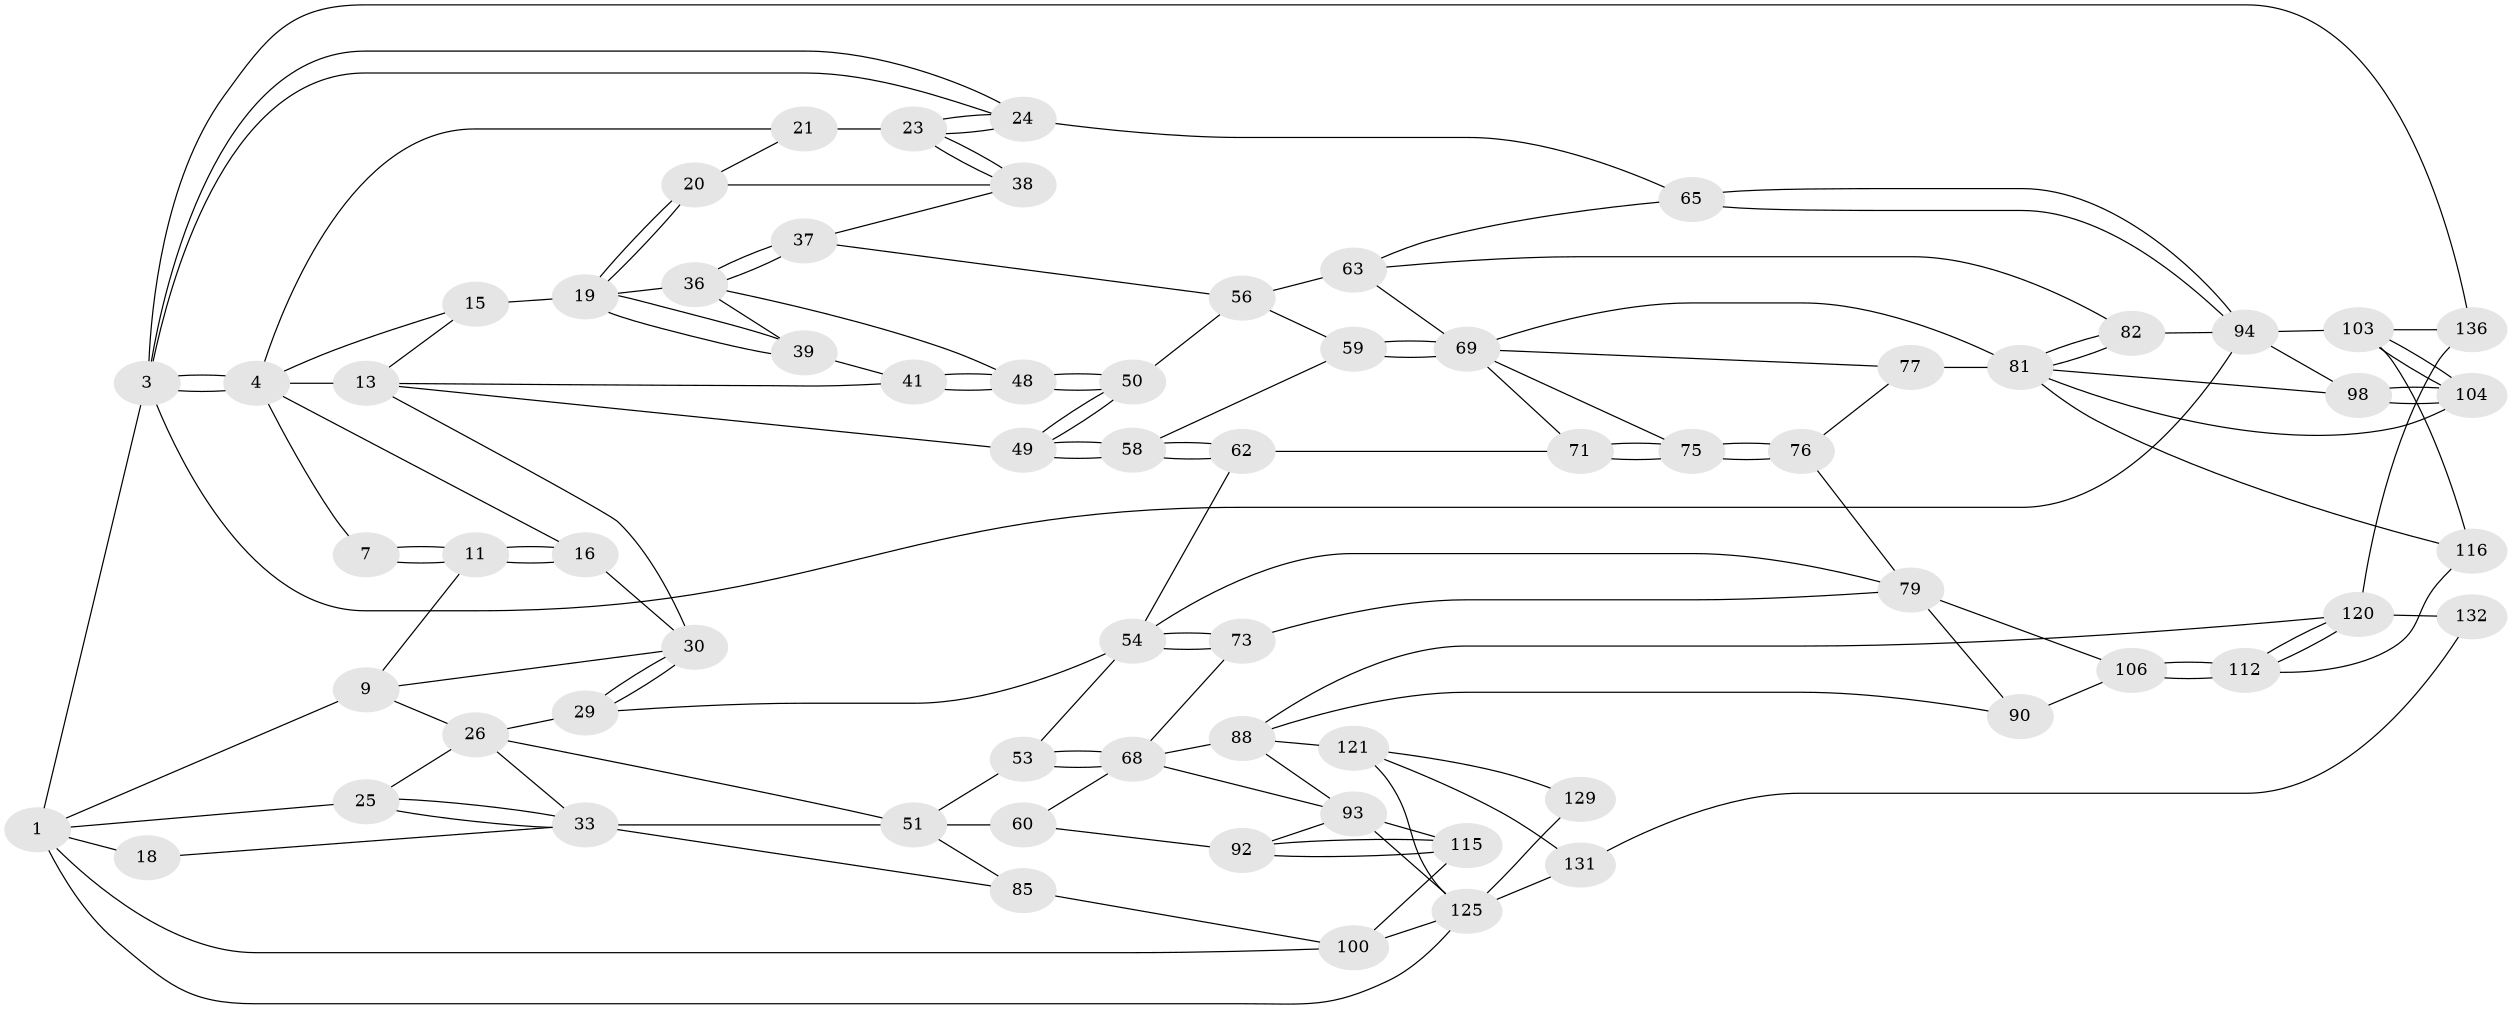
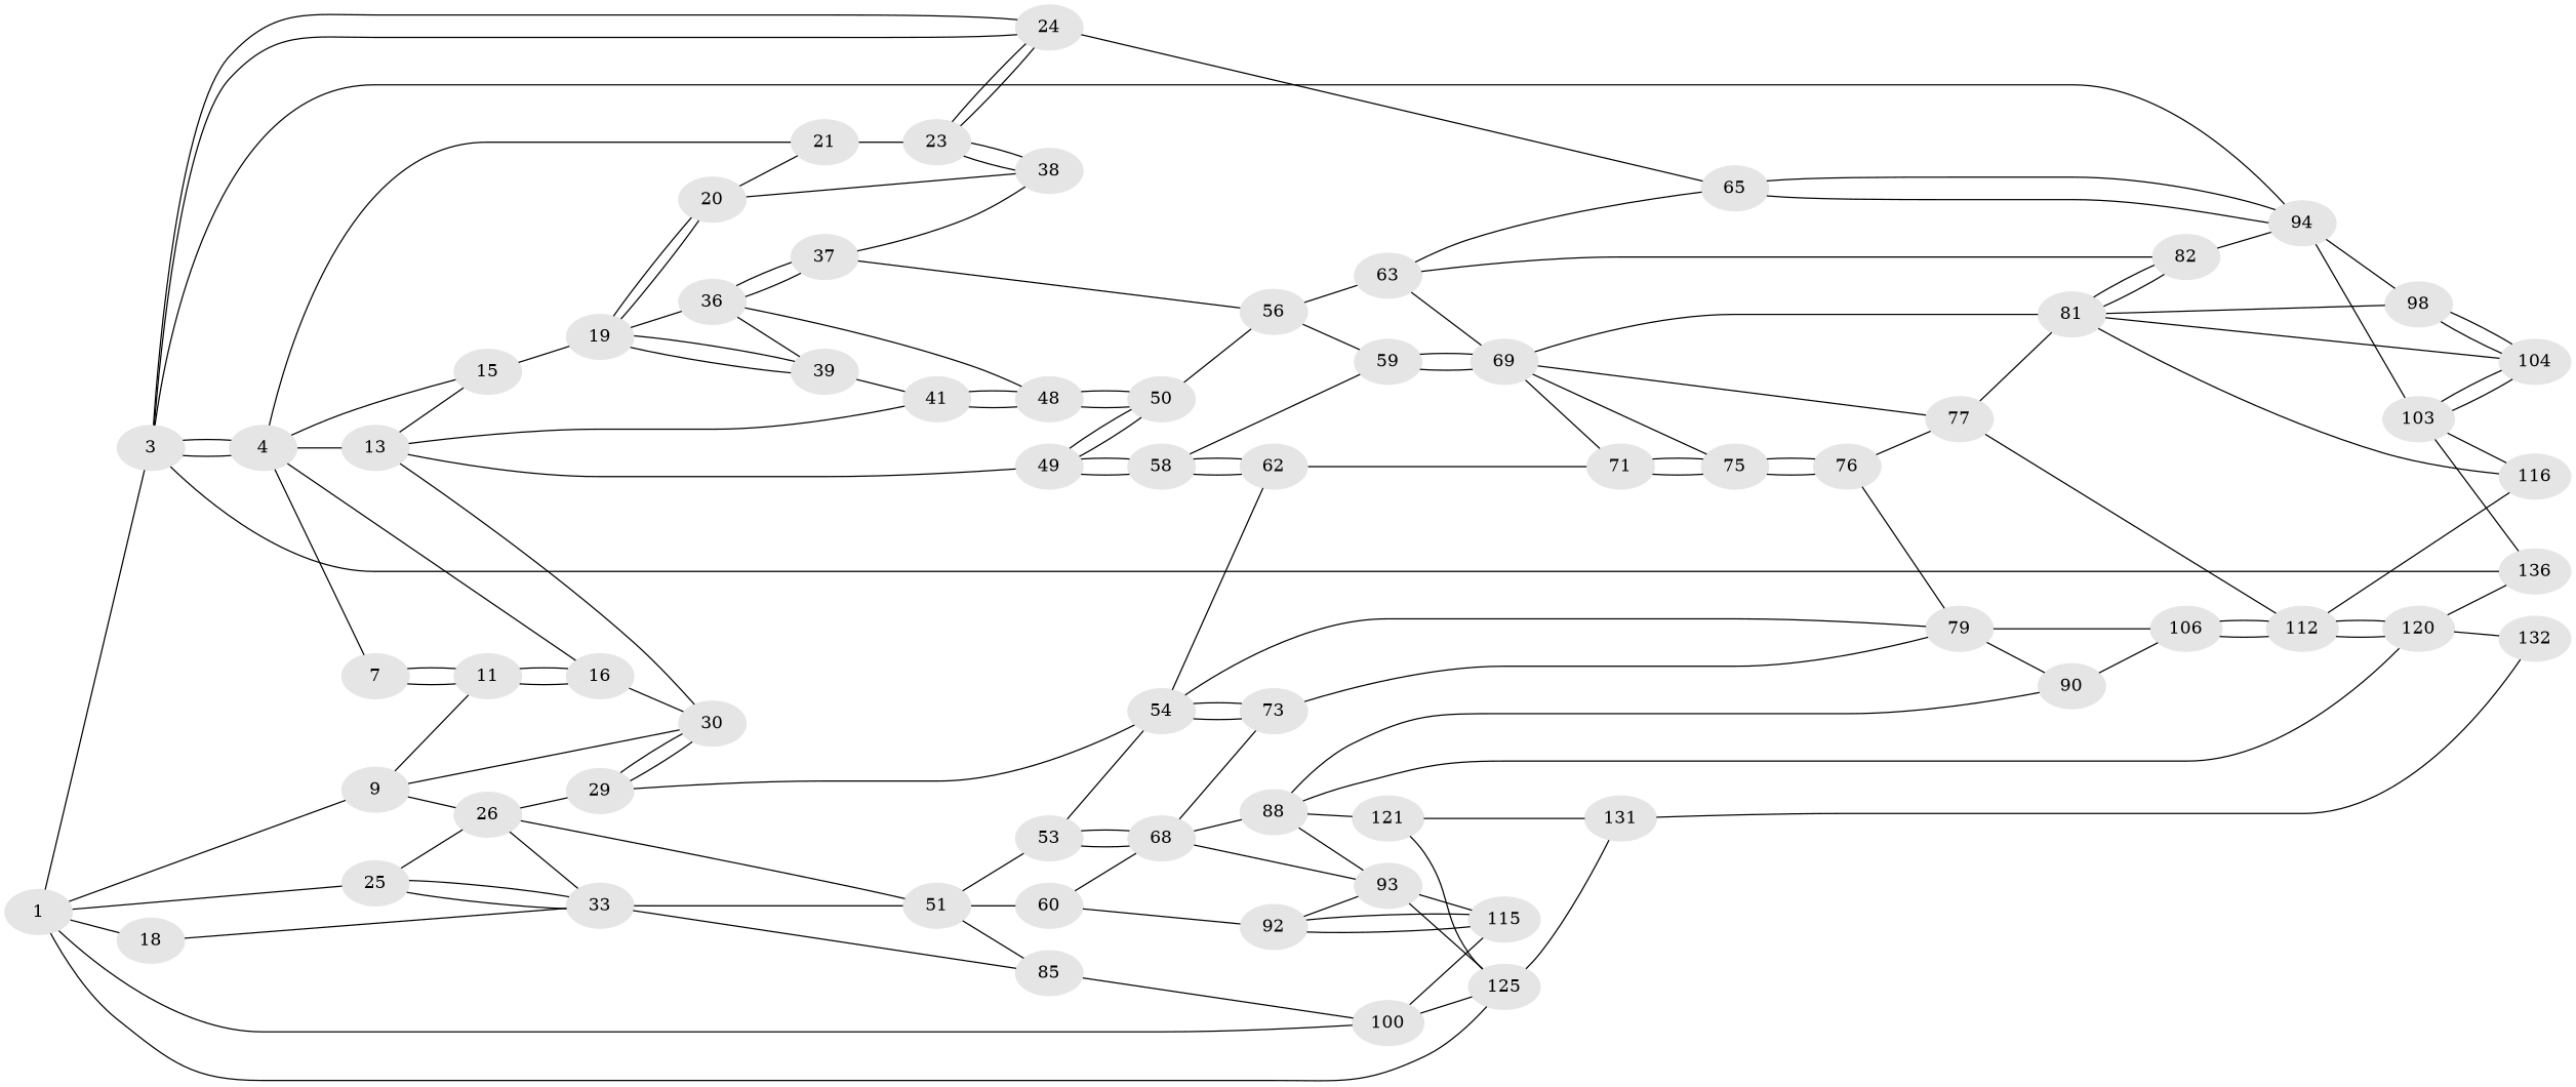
  graph {
    rankdir=LR
    node [color=gray90 style=filled]
    1 [super="+8+2"]
    3 [super="+105"]
    9 [super="+10"]
    18
    25
    100 [super="+101+130"]
    125 [super="+126"]
    4 [super="+5"]
    24
    94 [super="+95+102"]
    136 [super="+137"]
    11
    26 [super="+27"]
    30 [super="+43"]
    33 [super="+34"]
    115 [super="+118"]
-   129
    131
    7
    13 [super="+14+45"]
    15
    16
    21 [super="+22"]
    65
    98
    103 [super="+117"]
    41
    49
    19
    23
    29 [super="+47"]
    51 [super="+66+52"]
    48
    50
    58
    20 [super="+31"]
    39 [super="+42"]
    36 [super="+40"]
    85
    38
    37
    54 [super="+55"]
    53
    n44 [label=60 super="+91"]
    62
    73 [super="+74"]
    79 [super="+83+80"]
    56 [super="+57"]
    59
    63 [super="+64"]
    68 [super="+84"]
    92
    88 [super="+111+89"]
    93 [super="+109"]
    71
    90
    106
    69 [super="+70+72"]
    82
    75
    77 [super="+107"]
    81 [super="+96"]
    120 [super="+133"]
    121 [super="+122"]
    76
    112 [super="+113"]
    104
    116
    132
    1 -- 3 [weight=2]
    1 -- 9
    1 -- 18 [weight=2]
    1 -- 25
    1 -- 100
    1 -- 125
    3 -- 4
    3 -- 4
    3 -- 24
    3 -- 24
    3 -- 94
    3 -- 136
    9 -- 11
    9 -- 26
    9 -- 30
    18 -- 33
    25 -- 26
    25 -- 33
    25 -- 33
    100 -- 125
    100 -- 115
-   125 -- 129 [weight=2]
    125 -- 131
    4 -- 7
    4 -- 13
    4 -- 15
    4 -- 16
    4 -- 21
    24 -- 65
    94 -- 98
    94 -- 103
    11 -- 16
    11 -- 16
    26 -- 33
    26 -- 29
    26 -- 51
    33 -- 51
    33 -- 85
    131 -- 132
    7 -- 11
    7 -- 11
    13 -- 30
    13 -- 15
    13 -- 41
    13 -- 49
    15 -- 19
    16 -- 30
    21 -- 23
    65 -- 94
    65 -- 94
    98 -- 104
    98 -- 104
    103 -- 136
    103 -- 104
    103 -- 104
    103 -- 116
    41 -- 48
    41 -- 48
    49 -- 50
    49 -- 50
    49 -- 58
    49 -- 58
    19 -- 20
    19 -- 20
    19 -- 39
    19 -- 39
    19 -- 36
    23 -- 24
    23 -- 24
    23 -- 38
    23 -- 38
    29 -- 30 [weight=2]
    29 -- 30
    29 -- 54
    51 -- 85
    51 -- 53
    51 -- n44 [weight=2]
    48 -- 50
    48 -- 50
    50 -- 56
    58 -- 62
    58 -- 62
    58 -- 59
    20 -- 21 [weight=2]
    20 -- 38
    39 -- 41
    36 -- 48
    36 -- 39 [weight=2]
    36 -- 37
    36 -- 37
    85 -- 100
    37 -- 38
    37 -- 56
    54 -- 62
    54 -- 73 [weight=2]
    54 -- 73
    54 -- 79
    53 -- 54
    53 -- 68
    53 -- 68
    n44 -- 68
    n44 -- 92
    62 -- 71
    73 -- 79
    79 -- 90
    79 -- 106
    56 -- 59
    56 -- 63
    59 -- 69
    59 -- 69
    63 -- 65
    63 -- 69
    63 -- 82
    68 -- 73
    68 -- 88
    68 -- 93
    92 -- 115
    92 -- 115
    92 -- 93
    88 -- 93
    88 -- 90
    88 -- 120
    88 -- 121 [weight=2]
    93 -- 125
    93 -- 115 [weight=2]
    71 -- 75
    71 -- 75
    90 -- 106
    106 -- 112
    106 -- 112
    69 -- 71
    69 -- 75
    69 -- 77
    69 -- 81
    82 -- 94
    75 -- 76
    75 -- 76
    77 -- 81
+   77 -- 112
    81 -- 98
    81 -- 82
    81 -- 82
    81 -- 104
    81 -- 116
    120 -- 136 [weight=2]
    120 -- 132 [weight=2]
    121 -- 125
-   121 -- 129
    121 -- 131
    76 -- 79
    76 -- 77
    112 -- 120
    112 -- 120
    112 -- 116
  }
